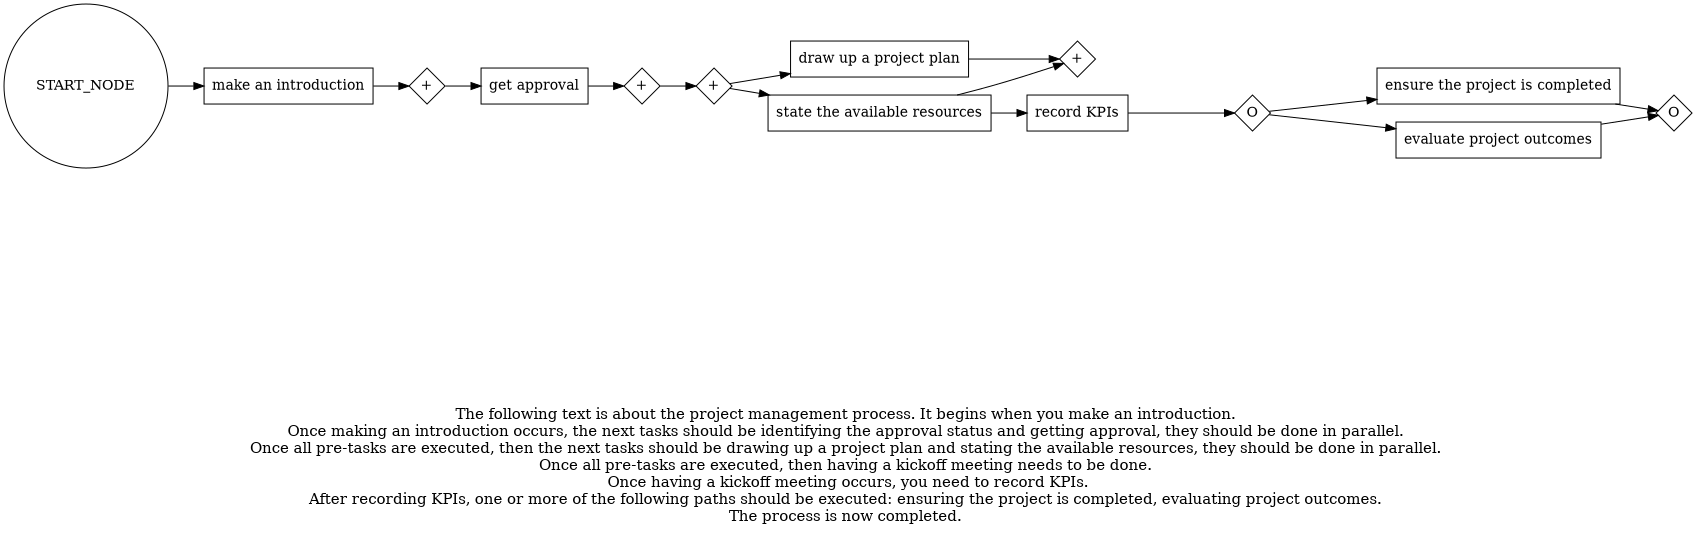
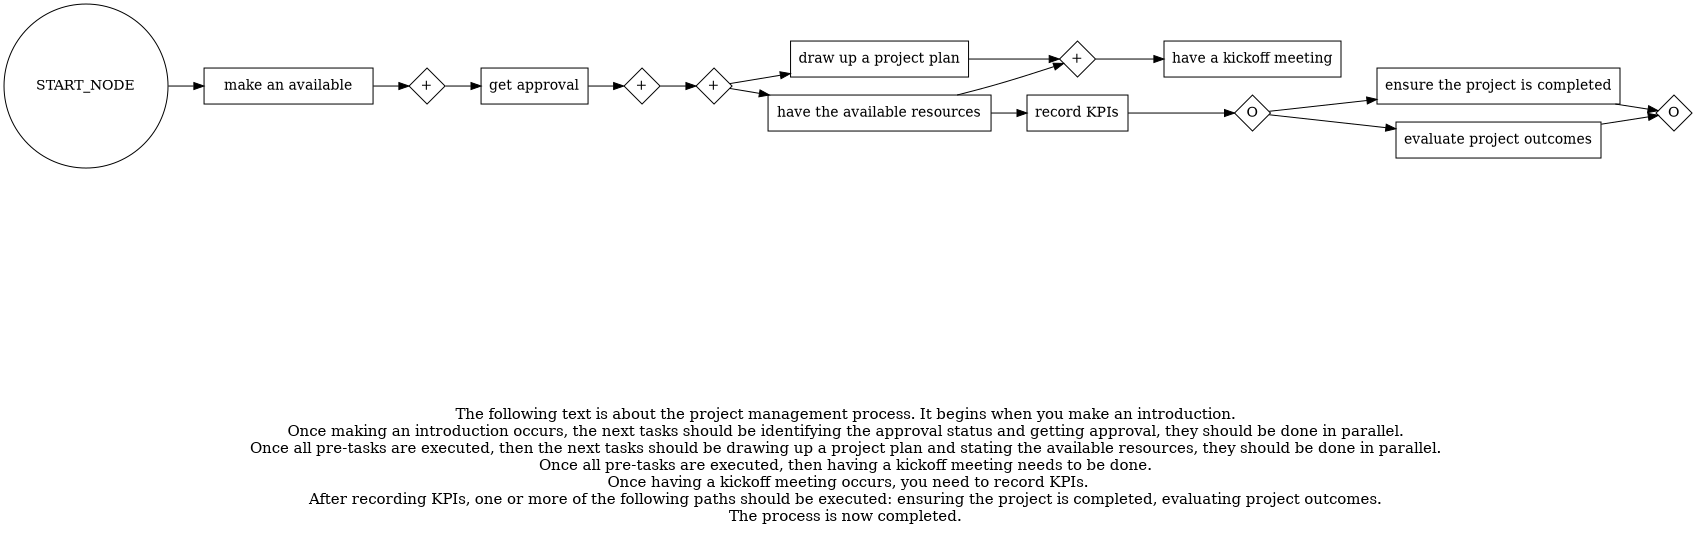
  digraph {
    fontsize=15
    label="\n\n\nThe following text is about the project management process. It begins when you make an introduction. \nOnce making an introduction occurs, the next tasks should be identifying the approval status and getting approval, they should be done in parallel. \nOnce all pre-tasks are executed, then the next tasks should be drawing up a project plan and stating the available resources, they should be done in parallel. \nOnce all pre-tasks are executed, then having a kickoff meeting needs to be done. \nOnce having a kickoff meeting occurs, you need to record KPIs.\nAfter recording KPIs, one or more of the following paths should be executed: ensuring the project is completed, evaluating project outcomes. \nThe process is now completed. \n"
    rankdir=LR
    node [shape=box]
-   "make an introduction"
+   "make an introduction" [label="make an available"]
    n2 [fixedsize=true label="+" shape=diamond width=0.5]
    "get approval"
    n4 [fixedsize=true label="+" shape=diamond width=0.5]
    n5 [fixedsize=true label="+" shape=diamond width=0.5]
    "draw up a project plan"
-   "state the available resources"
+   "state the available resources" [label="have the available resources"]
    n8 [fixedsize=true label="+" shape=diamond width=0.5]
+   "have a kickoff meeting"
    "record KPIs"
    n11 [fixedsize=true label=O shape=diamond width=0.5]
    "ensure the project is completed"
    "evaluate project outcomes"
    n14 [fixedsize=true label=O shape=diamond width=0.5]
    START_NODE [shape=circle width=0.3]
    subgraph sub_1 {
      "make an introduction"
      n2
      "get approval"
      n4
      n5
      "draw up a project plan"
      "state the available resources"
      n8
+     "have a kickoff meeting"
      "record KPIs"
      n11
      "ensure the project is completed"
      "evaluate project outcomes"
      n14
    }
    "make an introduction" -> n2
    n2 -> "get approval"
    "get approval" -> n4
    n4 -> n5
    n5 -> "draw up a project plan"
    n5 -> "state the available resources"
    "draw up a project plan" -> n8
    "state the available resources" -> n8
    "state the available resources" -> "record KPIs"
+   n8 -> "have a kickoff meeting"
    "record KPIs" -> n11
    n11 -> "ensure the project is completed"
    n11 -> "evaluate project outcomes"
    "ensure the project is completed" -> n14
    "evaluate project outcomes" -> n14
    START_NODE -> "make an introduction"
  }
